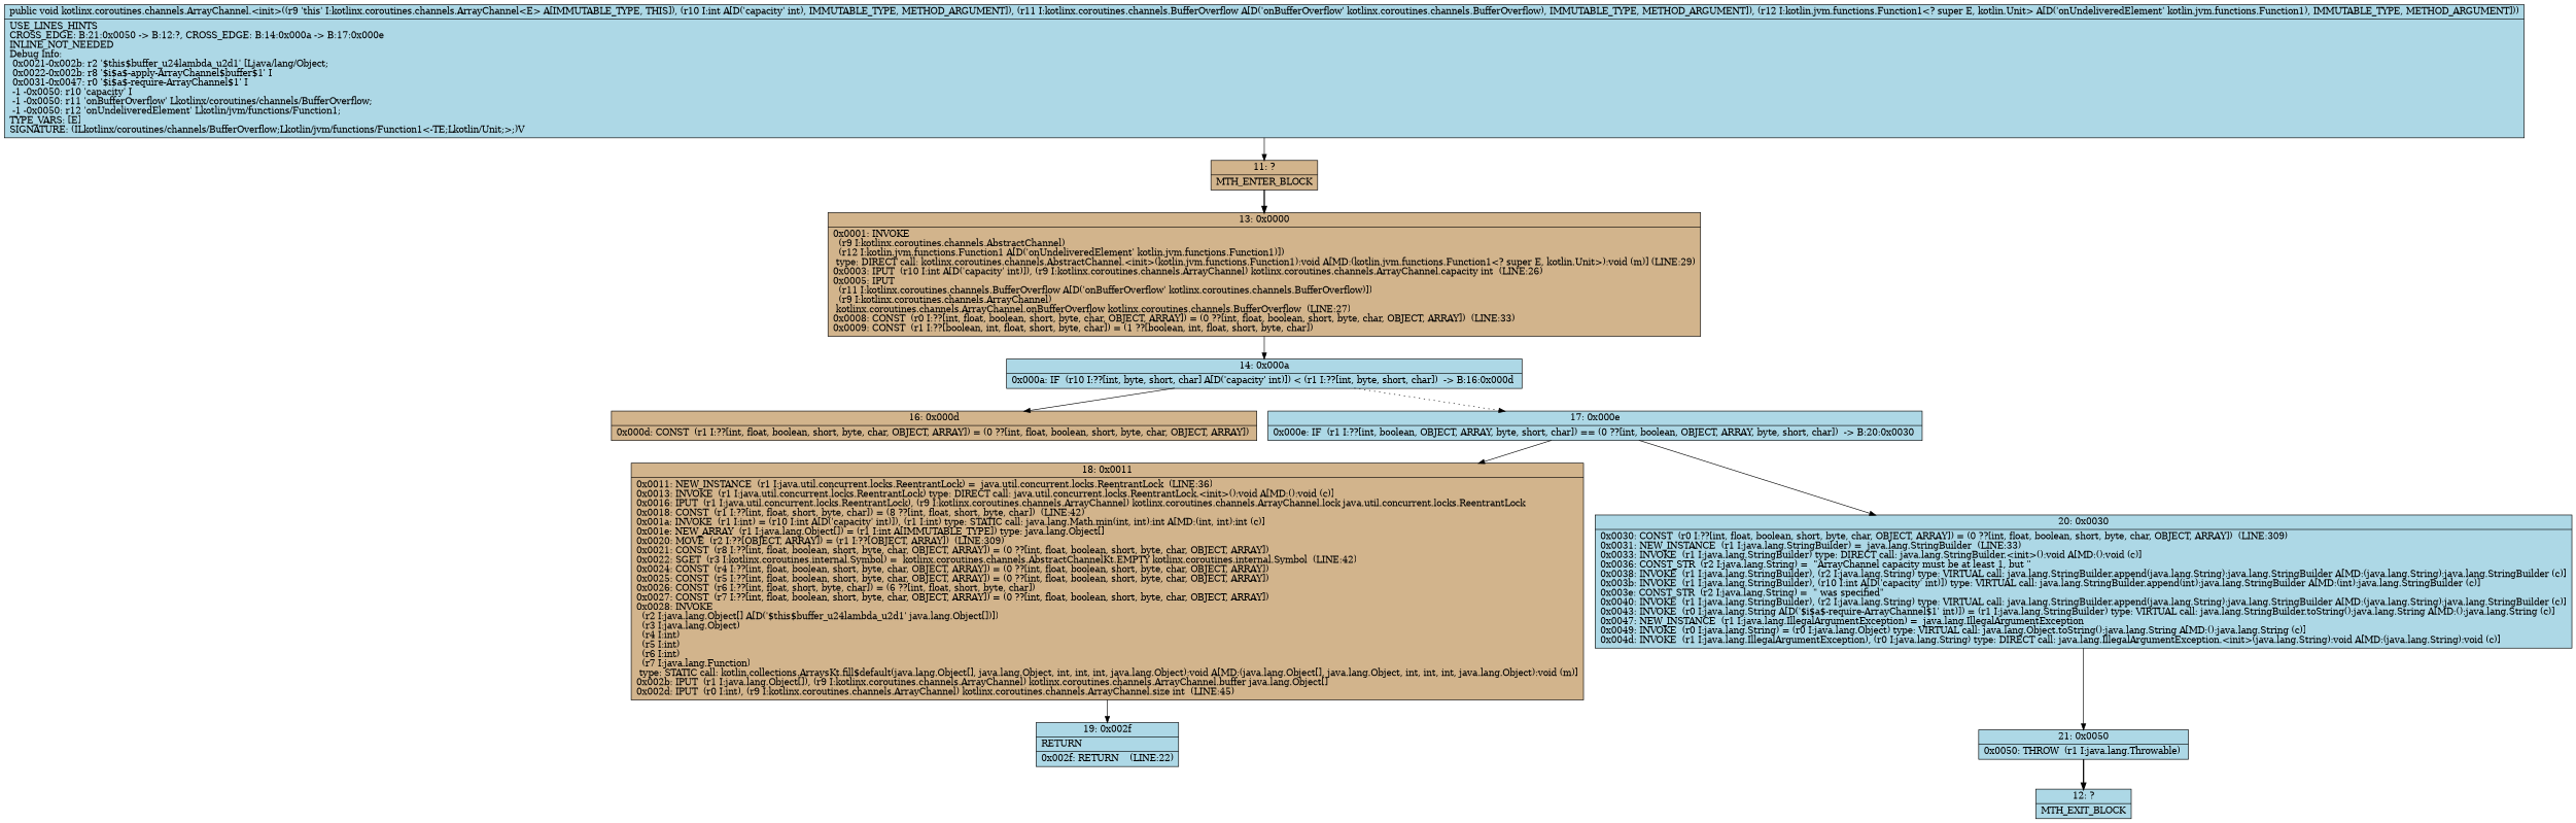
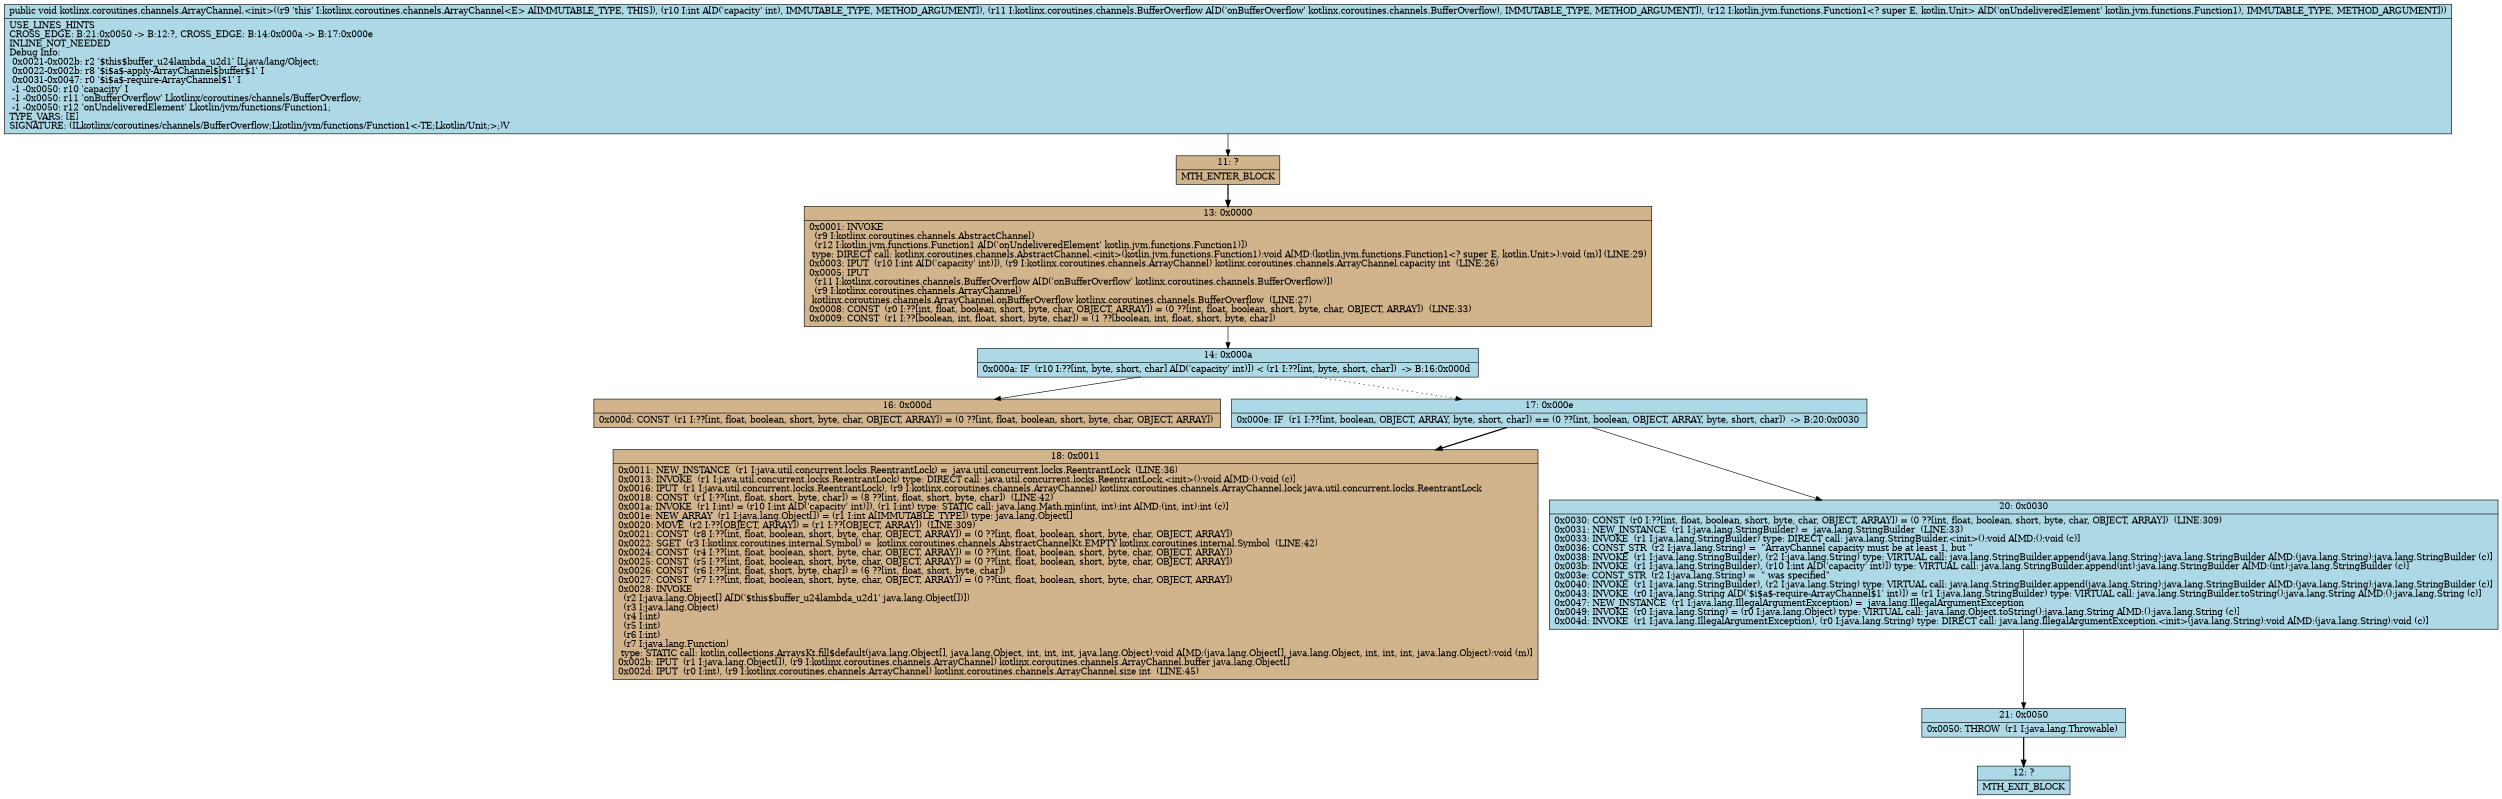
  digraph {
    node [fillcolor=lightblue shape=record style=filled]
    edge [style=solid]
    n1 [fillcolor=tan label="{11\:\ ?|MTH_ENTER_BLOCK\l}"]
    n2 [fillcolor=tan label="{13\:\ 0x0000|0x0001: INVOKE  \l  (r9 I:kotlinx.coroutines.channels.AbstractChannel)\l  (r12 I:kotlin.jvm.functions.Function1 A[D('onUndeliveredElement' kotlin.jvm.functions.Function1)])\l type: DIRECT call: kotlinx.coroutines.channels.AbstractChannel.\<init\>(kotlin.jvm.functions.Function1):void A[MD:(kotlin.jvm.functions.Function1\<? super E, kotlin.Unit\>):void (m)] (LINE:29)\l0x0003: IPUT  (r10 I:int A[D('capacity' int)]), (r9 I:kotlinx.coroutines.channels.ArrayChannel) kotlinx.coroutines.channels.ArrayChannel.capacity int  (LINE:26)\l0x0005: IPUT  \l  (r11 I:kotlinx.coroutines.channels.BufferOverflow A[D('onBufferOverflow' kotlinx.coroutines.channels.BufferOverflow)])\l  (r9 I:kotlinx.coroutines.channels.ArrayChannel)\l kotlinx.coroutines.channels.ArrayChannel.onBufferOverflow kotlinx.coroutines.channels.BufferOverflow  (LINE:27)\l0x0008: CONST  (r0 I:??[int, float, boolean, short, byte, char, OBJECT, ARRAY]) = (0 ??[int, float, boolean, short, byte, char, OBJECT, ARRAY])  (LINE:33)\l0x0009: CONST  (r1 I:??[boolean, int, float, short, byte, char]) = (1 ??[boolean, int, float, short, byte, char]) \l}"]
    n3 [label="{14\:\ 0x000a|0x000a: IF  (r10 I:??[int, byte, short, char] A[D('capacity' int)]) \< (r1 I:??[int, byte, short, char])  \-\> B:16:0x000d \l}"]
    n4 [fillcolor=tan label="{16\:\ 0x000d|0x000d: CONST  (r1 I:??[int, float, boolean, short, byte, char, OBJECT, ARRAY]) = (0 ??[int, float, boolean, short, byte, char, OBJECT, ARRAY]) \l}"]
    n5 [label="{17\:\ 0x000e|0x000e: IF  (r1 I:??[int, boolean, OBJECT, ARRAY, byte, short, char]) == (0 ??[int, boolean, OBJECT, ARRAY, byte, short, char])  \-\> B:20:0x0030 \l}"]
    n6 [fillcolor=tan label="{18\:\ 0x0011|0x0011: NEW_INSTANCE  (r1 I:java.util.concurrent.locks.ReentrantLock) =  java.util.concurrent.locks.ReentrantLock  (LINE:36)\l0x0013: INVOKE  (r1 I:java.util.concurrent.locks.ReentrantLock) type: DIRECT call: java.util.concurrent.locks.ReentrantLock.\<init\>():void A[MD:():void (c)]\l0x0016: IPUT  (r1 I:java.util.concurrent.locks.ReentrantLock), (r9 I:kotlinx.coroutines.channels.ArrayChannel) kotlinx.coroutines.channels.ArrayChannel.lock java.util.concurrent.locks.ReentrantLock \l0x0018: CONST  (r1 I:??[int, float, short, byte, char]) = (8 ??[int, float, short, byte, char])  (LINE:42)\l0x001a: INVOKE  (r1 I:int) = (r10 I:int A[D('capacity' int)]), (r1 I:int) type: STATIC call: java.lang.Math.min(int, int):int A[MD:(int, int):int (c)]\l0x001e: NEW_ARRAY  (r1 I:java.lang.Object[]) = (r1 I:int A[IMMUTABLE_TYPE]) type: java.lang.Object[] \l0x0020: MOVE  (r2 I:??[OBJECT, ARRAY]) = (r1 I:??[OBJECT, ARRAY])  (LINE:309)\l0x0021: CONST  (r8 I:??[int, float, boolean, short, byte, char, OBJECT, ARRAY]) = (0 ??[int, float, boolean, short, byte, char, OBJECT, ARRAY]) \l0x0022: SGET  (r3 I:kotlinx.coroutines.internal.Symbol) =  kotlinx.coroutines.channels.AbstractChannelKt.EMPTY kotlinx.coroutines.internal.Symbol  (LINE:42)\l0x0024: CONST  (r4 I:??[int, float, boolean, short, byte, char, OBJECT, ARRAY]) = (0 ??[int, float, boolean, short, byte, char, OBJECT, ARRAY]) \l0x0025: CONST  (r5 I:??[int, float, boolean, short, byte, char, OBJECT, ARRAY]) = (0 ??[int, float, boolean, short, byte, char, OBJECT, ARRAY]) \l0x0026: CONST  (r6 I:??[int, float, short, byte, char]) = (6 ??[int, float, short, byte, char]) \l0x0027: CONST  (r7 I:??[int, float, boolean, short, byte, char, OBJECT, ARRAY]) = (0 ??[int, float, boolean, short, byte, char, OBJECT, ARRAY]) \l0x0028: INVOKE  \l  (r2 I:java.lang.Object[] A[D('$this$buffer_u24lambda_u2d1' java.lang.Object[])])\l  (r3 I:java.lang.Object)\l  (r4 I:int)\l  (r5 I:int)\l  (r6 I:int)\l  (r7 I:java.lang.Function)\l type: STATIC call: kotlin.collections.ArraysKt.fill$default(java.lang.Object[], java.lang.Object, int, int, int, java.lang.Object):void A[MD:(java.lang.Object[], java.lang.Object, int, int, int, java.lang.Object):void (m)]\l0x002b: IPUT  (r1 I:java.lang.Object[]), (r9 I:kotlinx.coroutines.channels.ArrayChannel) kotlinx.coroutines.channels.ArrayChannel.buffer java.lang.Object[] \l0x002d: IPUT  (r0 I:int), (r9 I:kotlinx.coroutines.channels.ArrayChannel) kotlinx.coroutines.channels.ArrayChannel.size int  (LINE:45)\l}"]
    n7 [label="{20\:\ 0x0030|0x0030: CONST  (r0 I:??[int, float, boolean, short, byte, char, OBJECT, ARRAY]) = (0 ??[int, float, boolean, short, byte, char, OBJECT, ARRAY])  (LINE:309)\l0x0031: NEW_INSTANCE  (r1 I:java.lang.StringBuilder) =  java.lang.StringBuilder  (LINE:33)\l0x0033: INVOKE  (r1 I:java.lang.StringBuilder) type: DIRECT call: java.lang.StringBuilder.\<init\>():void A[MD:():void (c)]\l0x0036: CONST_STR  (r2 I:java.lang.String) =  \"ArrayChannel capacity must be at least 1, but \" \l0x0038: INVOKE  (r1 I:java.lang.StringBuilder), (r2 I:java.lang.String) type: VIRTUAL call: java.lang.StringBuilder.append(java.lang.String):java.lang.StringBuilder A[MD:(java.lang.String):java.lang.StringBuilder (c)]\l0x003b: INVOKE  (r1 I:java.lang.StringBuilder), (r10 I:int A[D('capacity' int)]) type: VIRTUAL call: java.lang.StringBuilder.append(int):java.lang.StringBuilder A[MD:(int):java.lang.StringBuilder (c)]\l0x003e: CONST_STR  (r2 I:java.lang.String) =  \" was specified\" \l0x0040: INVOKE  (r1 I:java.lang.StringBuilder), (r2 I:java.lang.String) type: VIRTUAL call: java.lang.StringBuilder.append(java.lang.String):java.lang.StringBuilder A[MD:(java.lang.String):java.lang.StringBuilder (c)]\l0x0043: INVOKE  (r0 I:java.lang.String A[D('$i$a$\-require\-ArrayChannel$1' int)]) = (r1 I:java.lang.StringBuilder) type: VIRTUAL call: java.lang.StringBuilder.toString():java.lang.String A[MD:():java.lang.String (c)]\l0x0047: NEW_INSTANCE  (r1 I:java.lang.IllegalArgumentException) =  java.lang.IllegalArgumentException \l0x0049: INVOKE  (r0 I:java.lang.String) = (r0 I:java.lang.Object) type: VIRTUAL call: java.lang.Object.toString():java.lang.String A[MD:():java.lang.String (c)]\l0x004d: INVOKE  (r1 I:java.lang.IllegalArgumentException), (r0 I:java.lang.String) type: DIRECT call: java.lang.IllegalArgumentException.\<init\>(java.lang.String):void A[MD:(java.lang.String):void (c)]\l}"]
-   n8 [label="{19\:\ 0x002f|RETURN\l|0x002f: RETURN    (LINE:22)\l}"]
    n9 [label="{21\:\ 0x0050|0x0050: THROW  (r1 I:java.lang.Throwable) \l}"]
    n10 [label="{12\:\ ?|MTH_EXIT_BLOCK\l}"]
    n11 [label="{public void kotlinx.coroutines.channels.ArrayChannel.\<init\>((r9 'this' I:kotlinx.coroutines.channels.ArrayChannel\<E\> A[IMMUTABLE_TYPE, THIS]), (r10 I:int A[D('capacity' int), IMMUTABLE_TYPE, METHOD_ARGUMENT]), (r11 I:kotlinx.coroutines.channels.BufferOverflow A[D('onBufferOverflow' kotlinx.coroutines.channels.BufferOverflow), IMMUTABLE_TYPE, METHOD_ARGUMENT]), (r12 I:kotlin.jvm.functions.Function1\<? super E, kotlin.Unit\> A[D('onUndeliveredElement' kotlin.jvm.functions.Function1), IMMUTABLE_TYPE, METHOD_ARGUMENT]))  | USE_LINES_HINTS\lCROSS_EDGE: B:21:0x0050 \-\> B:12:?, CROSS_EDGE: B:14:0x000a \-\> B:17:0x000e\lINLINE_NOT_NEEDED\lDebug Info:\l  0x0021\-0x002b: r2 '$this$buffer_u24lambda_u2d1' [Ljava\/lang\/Object;\l  0x0022\-0x002b: r8 '$i$a$\-apply\-ArrayChannel$buffer$1' I\l  0x0031\-0x0047: r0 '$i$a$\-require\-ArrayChannel$1' I\l  \-1 \-0x0050: r10 'capacity' I\l  \-1 \-0x0050: r11 'onBufferOverflow' Lkotlinx\/coroutines\/channels\/BufferOverflow;\l  \-1 \-0x0050: r12 'onUndeliveredElement' Lkotlin\/jvm\/functions\/Function1;\lTYPE_VARS: [E]\lSIGNATURE: (ILkotlinx\/coroutines\/channels\/BufferOverflow;Lkotlin\/jvm\/functions\/Function1\<\-TE;Lkotlin\/Unit;\>;)V\l}"]
    n1 -> n2 [style=bold]
    n2 -> n3
    n3 -> n4
    n3 -> n5 [style=dotted]
-   n5 -> n6
+   n5 -> n6 [style=bold]
    n5 -> n7
-   n6 -> n8
    n7 -> n9
    n9 -> n10 [style=bold]
    n11 -> n1
  }
